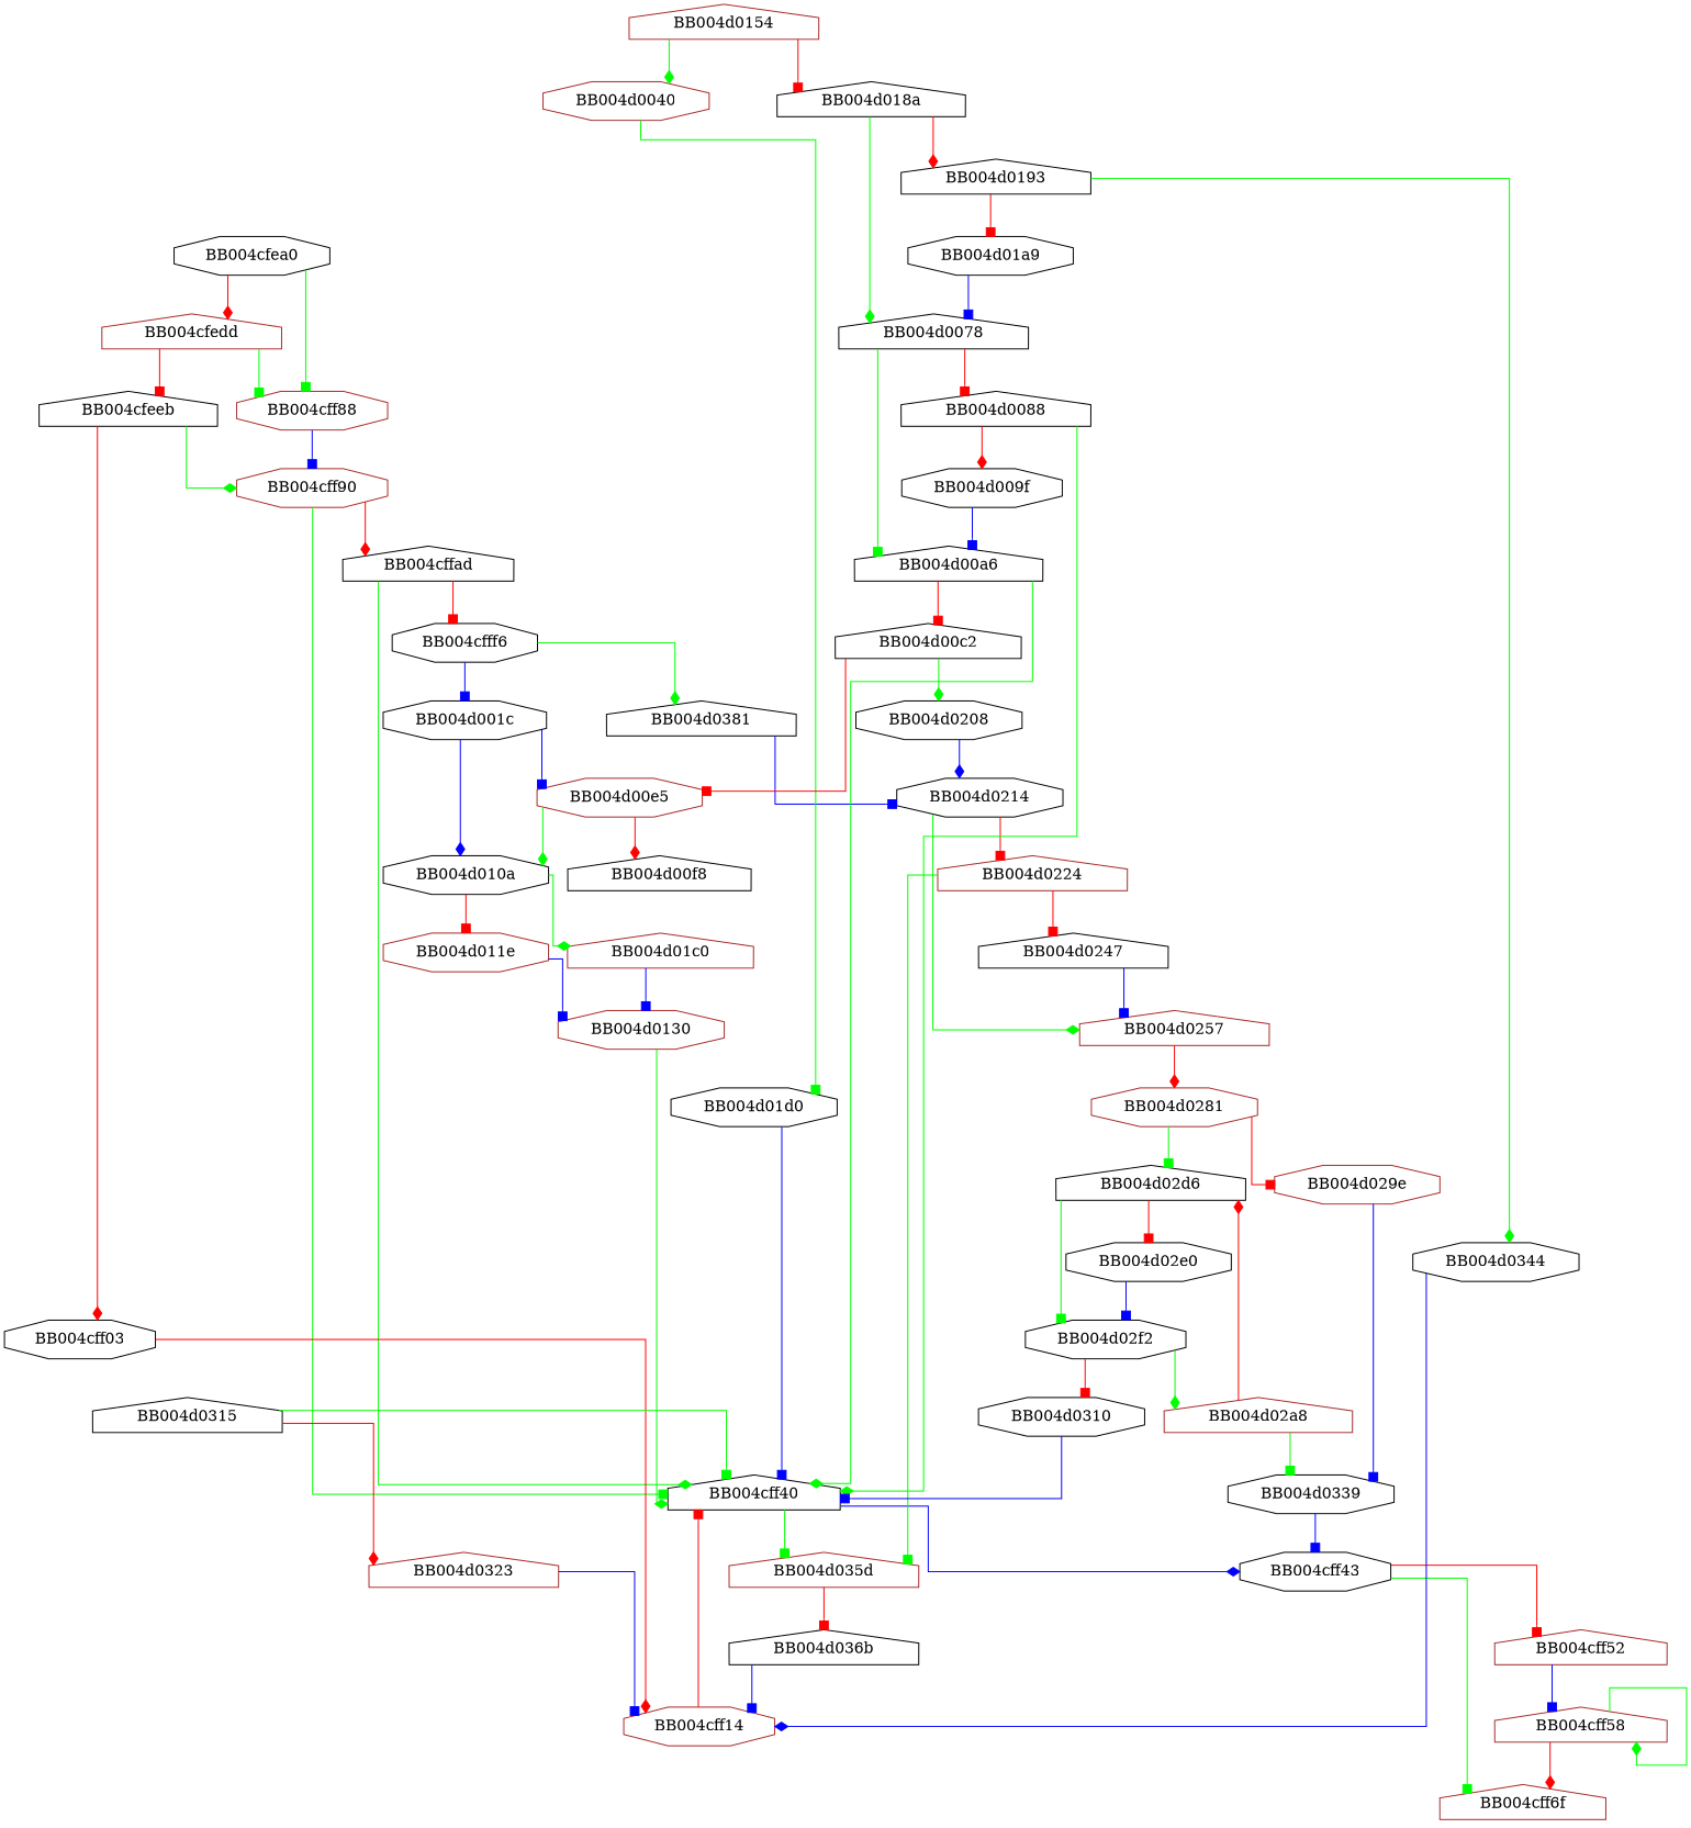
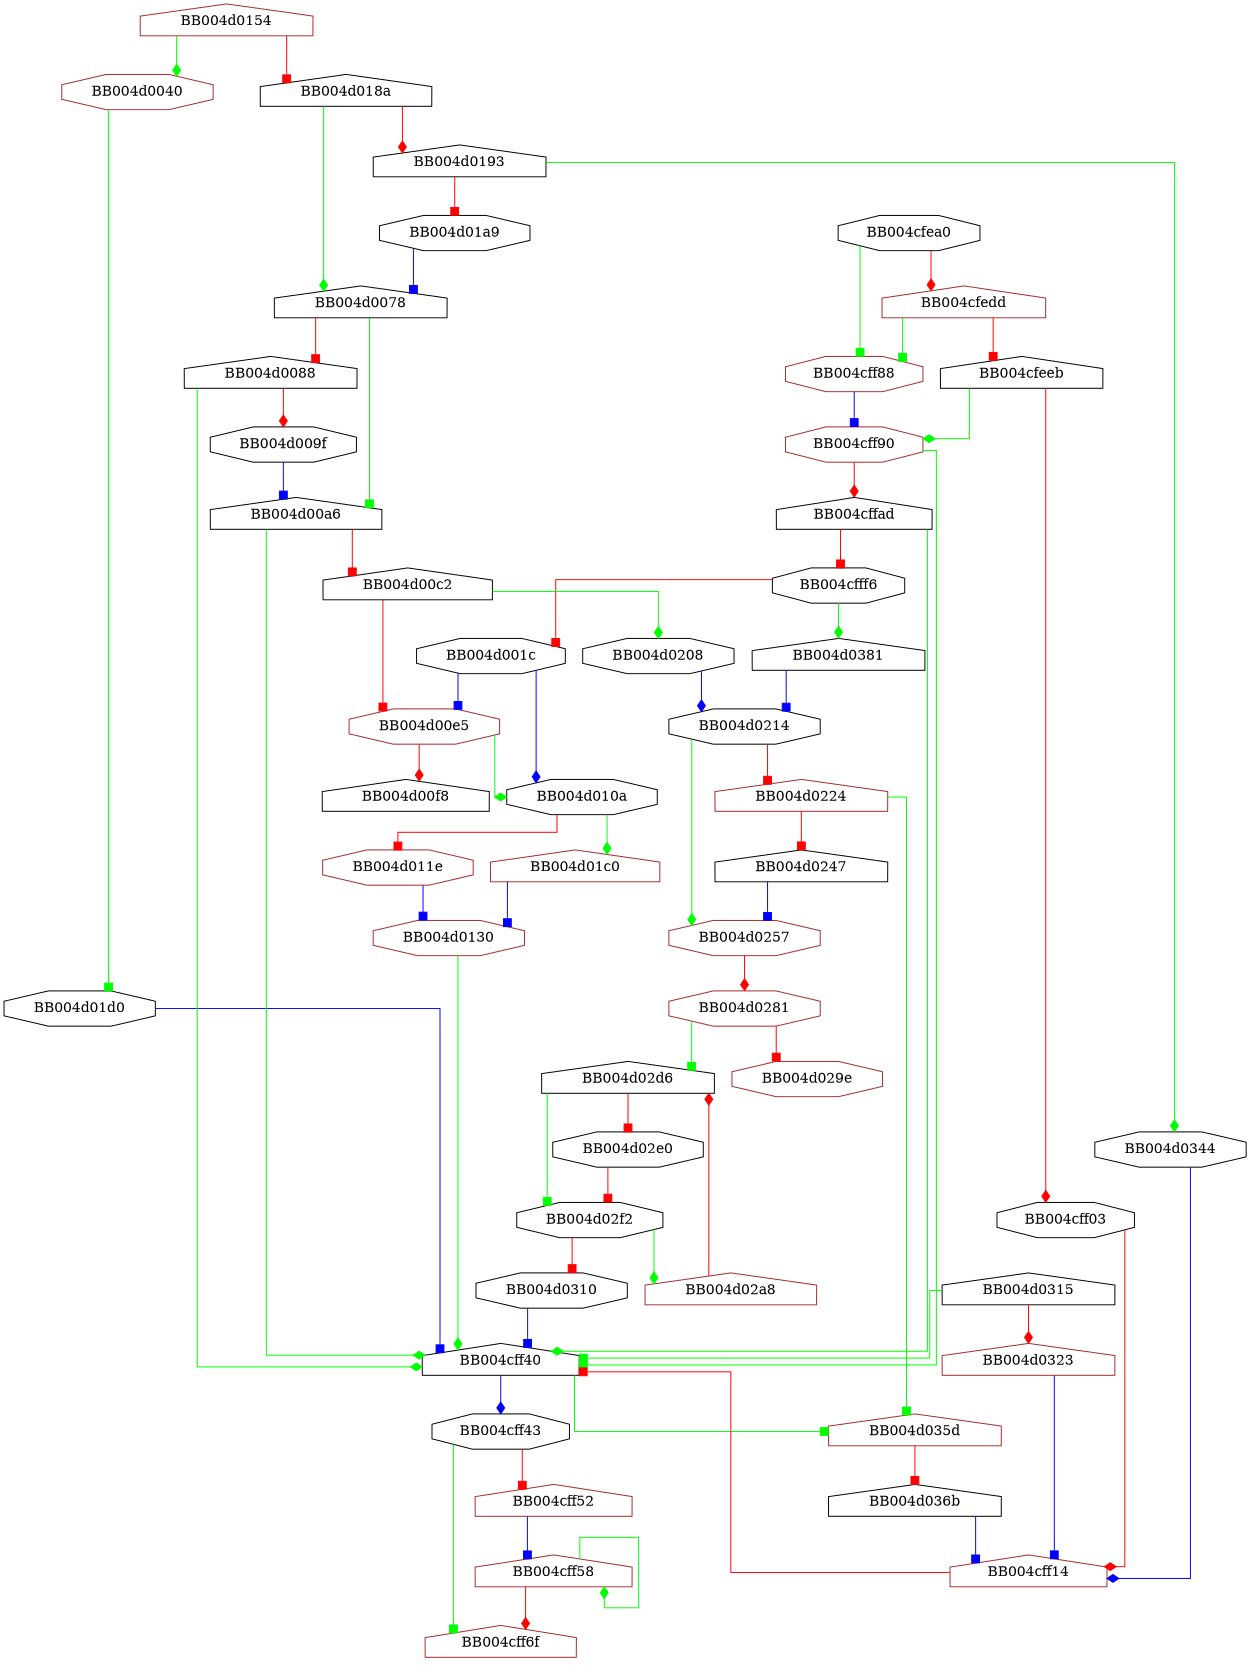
  digraph {
    splines=ortho
    node [color=black shape=octagon]
    edge [arrowhead=box color=red]
    BB004cff88 [color=brown]
    BB004cfea0
    BB004cfedd [color=brown shape=house]
    BB004cff90 [color=brown]
    BB004cfeeb [shape=house]
    BB004cff40 [shape=house]
    BB004cffad [shape=house]
    BB004cff03
-   BB004cff14 [color=brown]
+   BB004cff14 [color=brown shape=house]
    BB004cff43
    BB004d035d [color=brown shape=house]
    n12 [label=BB004cfff6]
    BB004cff6f [color=brown shape=house]
    BB004cff52 [color=brown shape=house]
    BB004cff58 [color=brown shape=house]
    BB004d0381 [shape=house]
    BB004d001c
    BB004d0214
    BB004d00e5 [color=brown]
    BB004d010a
-   BB004d0257 [color=brown shape=house]
+   BB004d0257 [color=brown]
    BB004d0224 [color=brown shape=house]
    BB004d00f8 [shape=house]
    BB004d01c0 [color=brown shape=house]
    BB004d011e [color=brown]
    BB004d0040 [color=brown]
    BB004d01d0
    BB004d0078 [shape=house]
    BB004d00a6 [shape=house]
    BB004d0088 [shape=house]
    BB004d00c2 [shape=house]
    BB004d009f
    BB004d0208
    BB004d0130 [color=brown]
    BB004d0154 [color=brown shape=house]
    BB004d018a [shape=house]
    BB004d0193 [shape=house]
    BB004d0344
    BB004d01a9
    BB004d0281 [color=brown]
    BB004d0247 [shape=house]
    BB004d0315 [shape=house]
    BB004d0323 [color=brown shape=house]
    BB004d02d6 [shape=house]
    BB004d029e [color=brown]
    BB004d036b [shape=house]
    BB004d02f2
    BB004d02e0
-   BB004d0339
    BB004d02a8 [color=brown shape=house]
    BB004d0310
    BB004cff88 -> BB004cff90 [color=blue]
    BB004cfea0 -> BB004cff88 [color=green]
    BB004cfea0 -> BB004cfedd [arrowhead=diamond]
    BB004cfedd -> BB004cff88 [color=green]
    BB004cfedd -> BB004cfeeb
    BB004cff90 -> BB004cff40 [color=green]
    BB004cff90 -> BB004cffad [arrowhead=diamond]
    BB004cfeeb -> BB004cff90 [arrowhead=diamond color=green]
    BB004cfeeb -> BB004cff03 [arrowhead=diamond]
    BB004cff40 -> BB004cff43 [arrowhead=diamond color=blue]
    BB004cff40 -> BB004d035d [color=green]
    BB004cffad -> BB004cff40 [arrowhead=diamond color=green]
    BB004cffad -> n12
    BB004cff03 -> BB004cff14 [arrowhead=diamond]
    BB004cff14 -> BB004cff40
    BB004cff43 -> BB004cff6f [color=green]
    BB004cff43 -> BB004cff52
    BB004d035d -> BB004d036b
    n12 -> BB004d0381 [arrowhead=diamond color=green]
-   n12 -> BB004d001c [color=blue]
+   n12 -> BB004d001c
    BB004cff52 -> BB004cff58 [color=blue]
    BB004cff58 -> BB004cff6f [arrowhead=diamond]
    BB004cff58 -> BB004cff58 [arrowhead=diamond color=green]
    BB004d0381 -> BB004d0214 [color=blue]
    BB004d001c -> BB004d00e5 [color=blue]
    BB004d001c -> BB004d010a [arrowhead=diamond color=blue]
    BB004d0214 -> BB004d0257 [arrowhead=diamond color=green]
    BB004d0214 -> BB004d0224
    BB004d00e5 -> BB004d010a [arrowhead=diamond color=green]
    BB004d00e5 -> BB004d00f8 [arrowhead=diamond]
    BB004d010a -> BB004d01c0 [arrowhead=diamond color=green]
    BB004d010a -> BB004d011e
    BB004d0257 -> BB004d0281 [arrowhead=diamond]
    BB004d0224 -> BB004d035d [color=green]
    BB004d0224 -> BB004d0247
    BB004d01c0 -> BB004d0130 [color=blue]
    BB004d011e -> BB004d0130 [color=blue]
    BB004d0040 -> BB004d01d0 [color=green]
    BB004d01d0 -> BB004cff40 [color=blue]
    BB004d0078 -> BB004d00a6 [color=green]
    BB004d0078 -> BB004d0088
    BB004d00a6 -> BB004cff40 [arrowhead=diamond color=green]
    BB004d00a6 -> BB004d00c2
    BB004d0088 -> BB004cff40 [arrowhead=diamond color=green]
    BB004d0088 -> BB004d009f [arrowhead=diamond]
    BB004d00c2 -> BB004d00e5
    BB004d00c2 -> BB004d0208 [arrowhead=diamond color=green]
    BB004d009f -> BB004d00a6 [color=blue]
    BB004d0208 -> BB004d0214 [arrowhead=diamond color=blue]
    BB004d0130 -> BB004cff40 [arrowhead=diamond color=green]
    BB004d0154 -> BB004d0040 [arrowhead=diamond color=green]
    BB004d0154 -> BB004d018a
    BB004d018a -> BB004d0078 [arrowhead=diamond color=green]
    BB004d018a -> BB004d0193 [arrowhead=diamond]
    BB004d0193 -> BB004d0344 [arrowhead=diamond color=green]
    BB004d0193 -> BB004d01a9
    BB004d0344 -> BB004cff14 [arrowhead=diamond color=blue]
    BB004d01a9 -> BB004d0078 [color=blue]
    BB004d0281 -> BB004d02d6 [color=green]
    BB004d0281 -> BB004d029e
    BB004d0247 -> BB004d0257 [color=blue]
    BB004d0315 -> BB004cff40 [color=green]
    BB004d0315 -> BB004d0323 [arrowhead=diamond]
    BB004d0323 -> BB004cff14 [color=blue]
    BB004d02d6 -> BB004d02f2 [color=green]
    BB004d02d6 -> BB004d02e0
-   BB004d029e -> BB004d0339 [color=blue]
    BB004d036b -> BB004cff14 [color=blue]
    BB004d02f2 -> BB004d02a8 [arrowhead=diamond color=green]
    BB004d02f2 -> BB004d0310
-   BB004d02e0 -> BB004d02f2 [color=blue]
-   BB004d0339 -> BB004cff43 [color=blue]
+   BB004d02e0 -> BB004d02f2
    BB004d02a8 -> BB004d02d6 [arrowhead=diamond]
-   BB004d02a8 -> BB004d0339 [color=green]
    BB004d0310 -> BB004cff40 [color=blue]
  }
